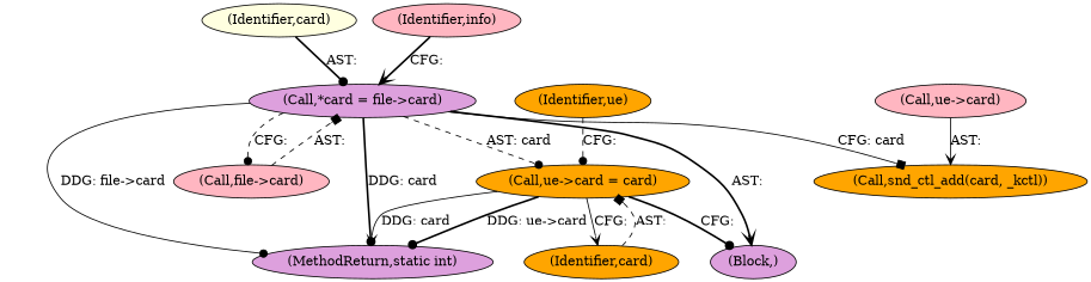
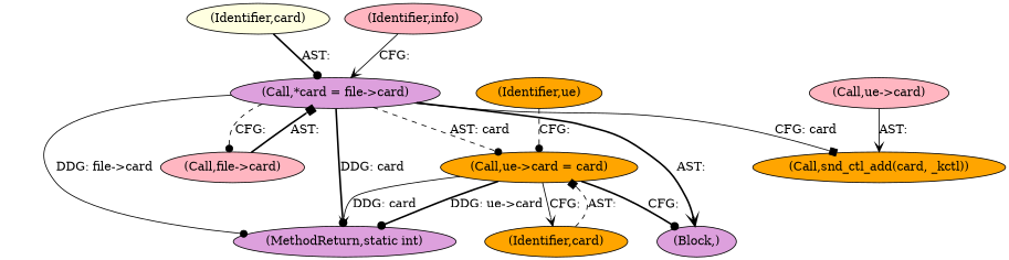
  digraph {
    node [fillcolor=orange style=filled]
    edge [arrowhead=dot style=bold]
    n1 [label="(Call,ue->card = card)"]
    n2 [label="(Identifier,card)"]
    n3 [fillcolor=plum label="(MethodReturn,static int)"]
    n4 [fillcolor=plum label="(Block,)"]
    n5 [fillcolor=plum label="(Call,*card = file->card)"]
    n6 [label="(Call,snd_ctl_add(card, _kctl))"]
    n7 [fillcolor=lightpink label="(Call,file->card)"]
    n8 [fillcolor=lightyellow label="(Identifier,card)"]
    n9 [fillcolor=lightpink label="(Identifier,info)"]
    n10 [label="(Identifier,ue)"]
    n11 [fillcolor=lightpink label="(Call,ue->card)"]
    n1 -> n2 [arrowhead=vee label="CFG: " style=solid]
    n1 -> n3 [label="DDG: ue->card"]
    n1 -> n3 [arrowhead=vee label="DDG: card" style=solid]
    n1 -> n4 [label="CFG: "]
    n2 -> n1 [arrowhead=box label="AST: " style=dashed]
    n5 -> n1 [label="AST: card" style=dashed]
    n5 -> n3 [label="DDG: file->card" style=solid]
    n5 -> n3 [label="DDG: card"]
    n5 -> n4 [arrowhead=vee label="AST: "]
    n5 -> n6 [arrowhead=box label="CFG: card" style=solid]
    n5 -> n7 [label="CFG: " style=dashed]
-   n7 -> n5 [arrowhead=box label="AST: " style=dashed]
+   n7 -> n5 [arrowhead=box label="AST: "]
    n8 -> n5 [label="AST: "]
-   n9 -> n5 [arrowhead=vee label="CFG: "]
+   n9 -> n5 [arrowhead=vee label="CFG: " style=solid]
    n10 -> n1 [label="CFG: " style=dashed]
    n11 -> n6 [arrowhead=vee label="AST: " style=solid]
  }
